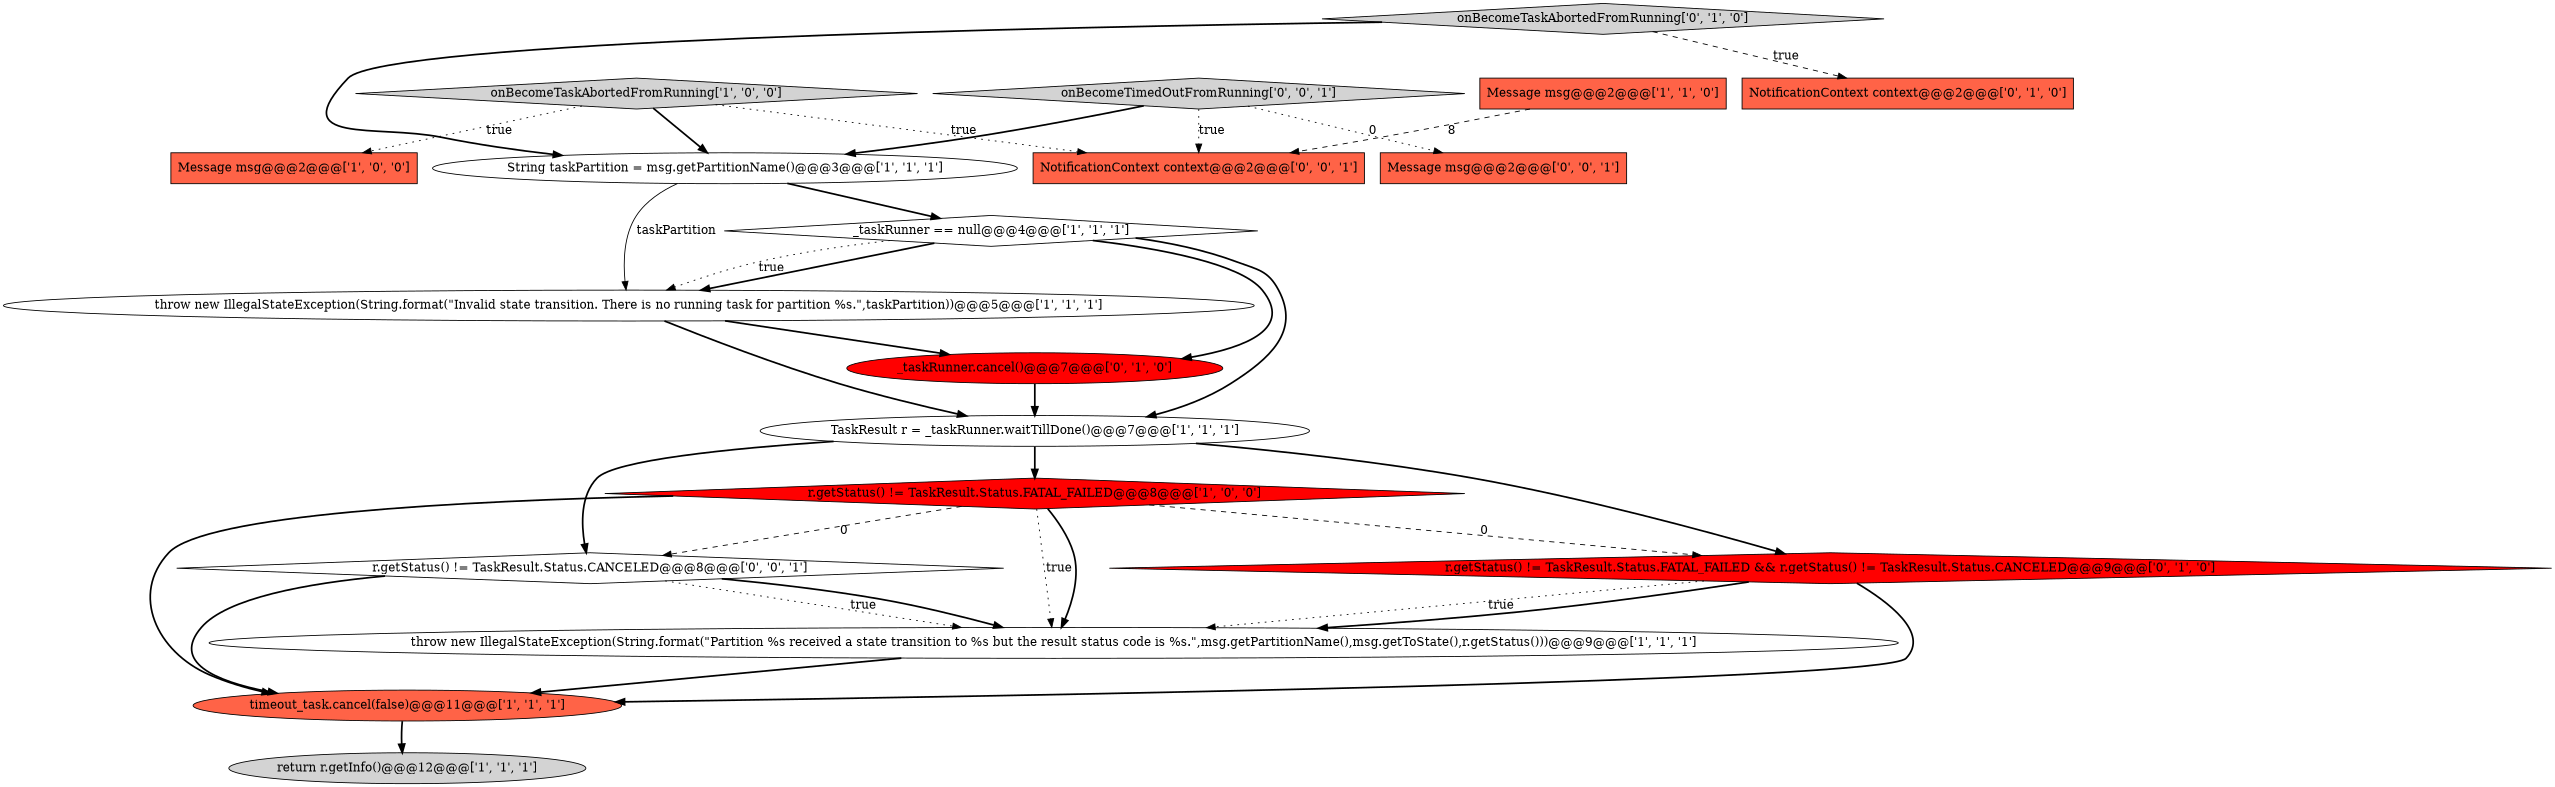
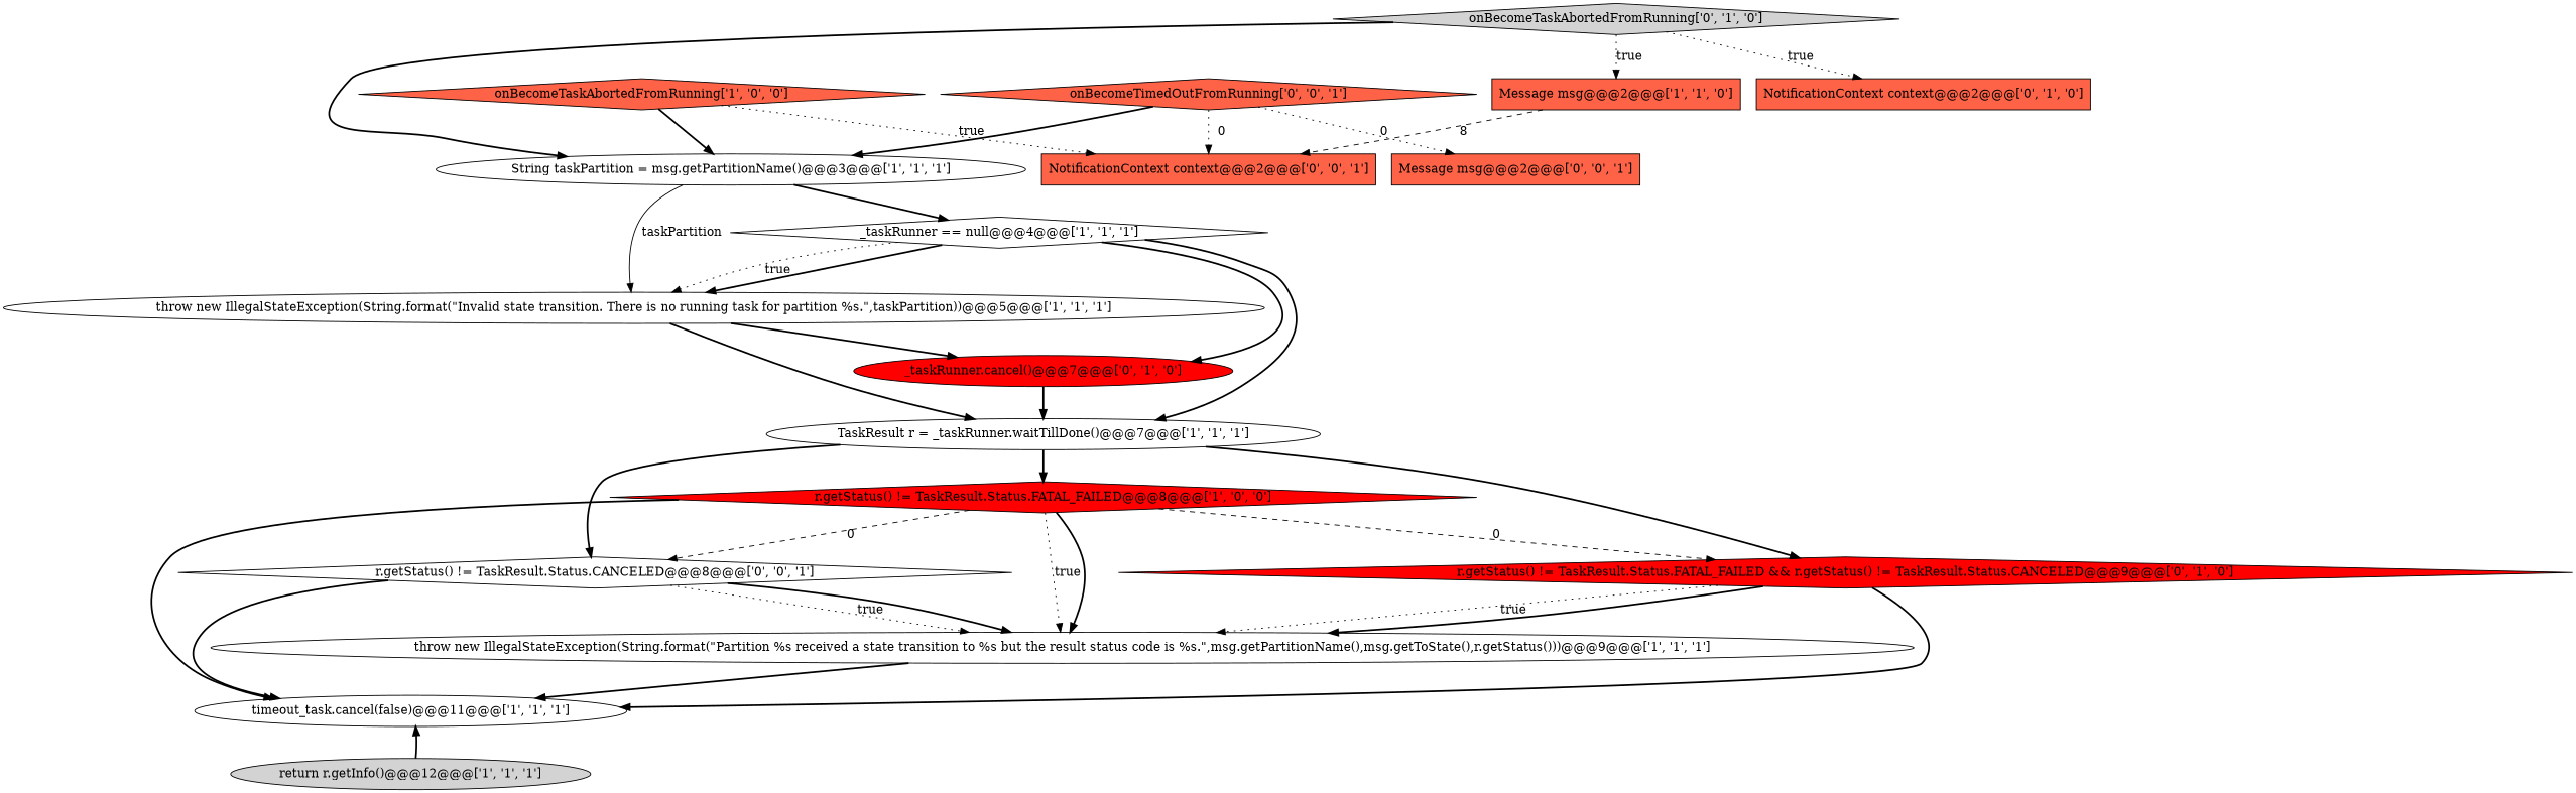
  digraph {
    node [fillcolor=white shape=ellipse style=filled]
    edge [style=bold]
-   n1 [fillcolor=tomato label="Message msg@@@2@@@['1', '0', '0']" shape=box]
    n2 [label="String taskPartition = msg.getPartitionName()@@@3@@@['1', '1', '1']"]
    n3 [label="_taskRunner == null@@@4@@@['1', '1', '1']" shape=diamond]
    n4 [label="throw new IllegalStateException(String.format(\"Invalid state transition. There is no running task for partition %s.\",taskPartition))@@@5@@@['1', '1', '1']"]
    n5 [fillcolor=red label="_taskRunner.cancel()@@@7@@@['0', '1', '0']"]
    n6 [label="TaskResult r = _taskRunner.waitTillDone()@@@7@@@['1', '1', '1']"]
    n7 [fillcolor=tomato label="NotificationContext context@@@2@@@['0', '1', '0']" shape=box]
    n8 [label="r.getStatus() != TaskResult.Status.CANCELED@@@8@@@['0', '0', '1']" shape=diamond]
    n9 [label="throw new IllegalStateException(String.format(\"Partition %s received a state transition to %s but the result status code is %s.\",msg.getPartitionName(),msg.getToState(),r.getStatus()))@@@9@@@['1', '1', '1']"]
-   n10 [fillcolor=tomato label="timeout_task.cancel(false)@@@11@@@['1', '1', '1']"]
+   n10 [label="timeout_task.cancel(false)@@@11@@@['1', '1', '1']"]
    n11 [fillcolor=lightgray label="return r.getInfo()@@@12@@@['1', '1', '1']"]
    n12 [fillcolor=red label="r.getStatus() != TaskResult.Status.FATAL_FAILED && r.getStatus() != TaskResult.Status.CANCELED@@@9@@@['0', '1', '0']" shape=diamond]
    n13 [fillcolor=red label="r.getStatus() != TaskResult.Status.FATAL_FAILED@@@8@@@['1', '0', '0']" shape=diamond]
-   n14 [fillcolor=lightgray label="onBecomeTimedOutFromRunning['0', '0', '1']" shape=diamond]
+   n14 [fillcolor=tomato label="onBecomeTimedOutFromRunning['0', '0', '1']" shape=diamond]
    n15 [fillcolor=tomato label="Message msg@@@2@@@['0', '0', '1']" shape=box]
    n16 [fillcolor=tomato label="NotificationContext context@@@2@@@['0', '0', '1']" shape=box]
    n17 [fillcolor=lightgray label="onBecomeTaskAbortedFromRunning['0', '1', '0']" shape=diamond]
    n18 [fillcolor=tomato label="Message msg@@@2@@@['1', '1', '0']" shape=box]
-   n19 [fillcolor=lightgray label="onBecomeTaskAbortedFromRunning['1', '0', '0']" shape=diamond]
+   n19 [fillcolor=tomato label="onBecomeTaskAbortedFromRunning['1', '0', '0']" shape=diamond]
    n2 -> n3
    n2 -> n4 [label=taskPartition style=solid]
    n3 -> n4
    n3 -> n4 [label=true style=dotted]
    n3 -> n5
    n3 -> n6
    n4 -> n5
    n4 -> n6
    n5 -> n6
    n6 -> n8
    n6 -> n12
    n6 -> n13
    n8 -> n9 [label=true style=dotted]
    n8 -> n9
    n8 -> n10
    n9 -> n10
-   n10 -> n11
+   n11 -> n10
    n12 -> n9 [label=true style=dotted]
    n12 -> n9
    n12 -> n10
    n13 -> n8 [label=0 style=dashed]
    n13 -> n9 [label=true style=dotted]
    n13 -> n9
    n13 -> n10
    n13 -> n12 [label=0 style=dashed]
    n14 -> n2
    n14 -> n15 [label=0 style=dotted]
-   n14 -> n16 [label=true style=dotted]
+   n14 -> n16 [label=0 style=dotted]
    n17 -> n2
-   n17 -> n7 [label=true style=dashed]
+   n17 -> n7 [label=true style=dotted]
+   n17 -> n18 [label=true style=dotted]
    n18 -> n16 [label=8 style=dashed]
-   n19 -> n1 [label=true style=dotted]
    n19 -> n2
    n19 -> n16 [label=true style=dotted]
  }
